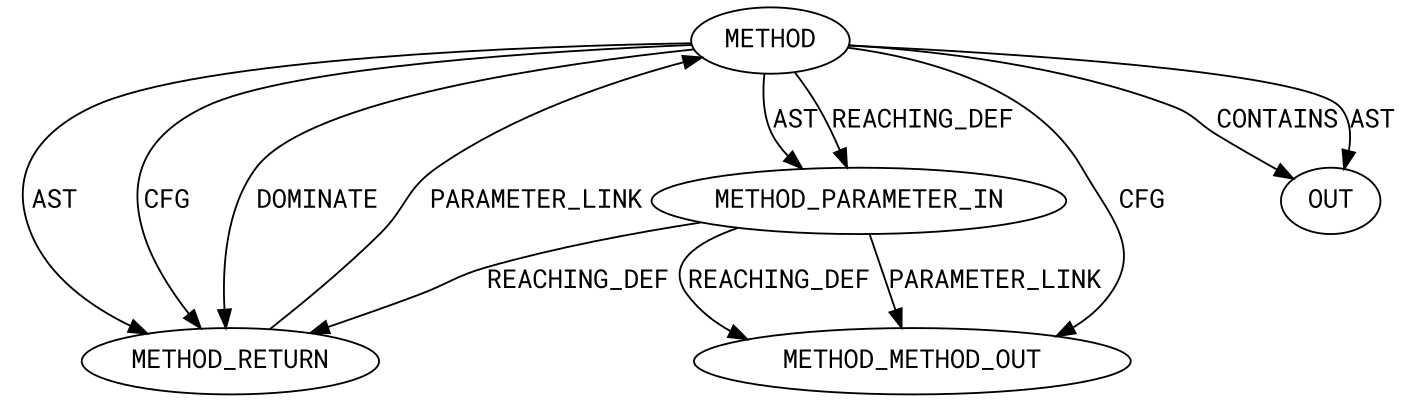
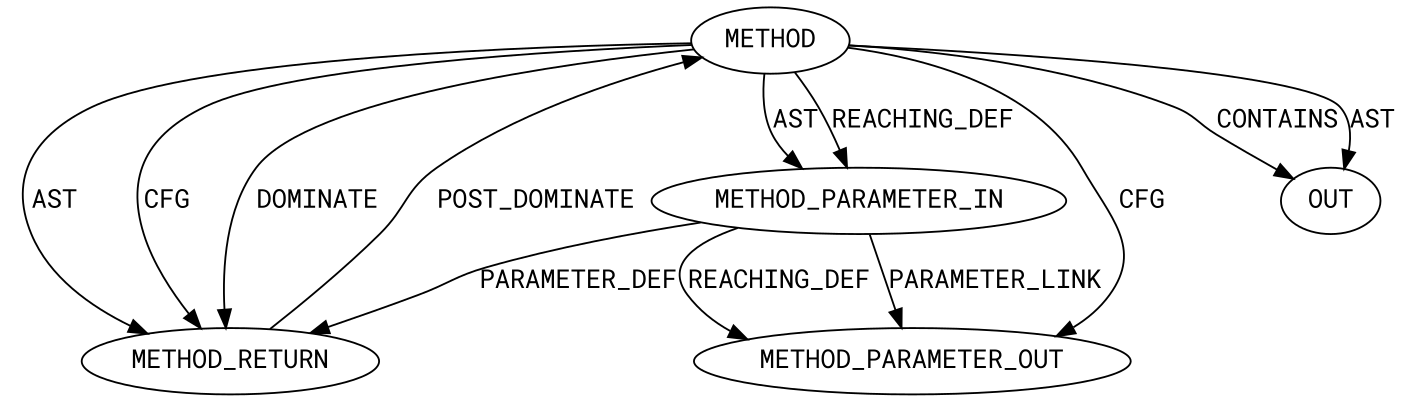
  digraph {
    fontname="Roboto Mono"
    node [CODE="<empty>" ORDER=1 fontname="Roboto Mono" EVALUATION_STRATEGY=BY_VALUE TYPE_FULL_NAME=ANY]
    edge [fontname="Roboto Mono"]
    n1 [AST_PARENT_FULL_NAME="<global>" AST_PARENT_TYPE=NAMESPACE_BLOCK FILENAME="<empty>" FULL_NAME=aead_request_free IS_EXTERNAL=true NAME=aead_request_free ORDER=0 label=METHOD EVALUATION_STRATEGY="" TYPE_FULL_NAME=""]
    n2 [CODE=RET ORDER=2 label=METHOD_RETURN]
    n3 [CODE=p1 INDEX=1 IS_VARIADIC=false NAME=p1 label=METHOD_PARAMETER_IN]
-   n4 [CODE=p1 INDEX=1 IS_VARIADIC=false NAME=p1 label=METHOD_METHOD_OUT]
+   n4 [CODE=p1 INDEX=1 IS_VARIADIC=false NAME=p1 label=METHOD_PARAMETER_OUT]
    n5 [ARGUMENT_INDEX=1 label=OUT EVALUATION_STRATEGY=""]
    n1 -> n2 [label=AST]
    n1 -> n2 [label=CFG]
    n1 -> n2 [label=DOMINATE]
    n1 -> n3 [label=AST]
    n1 -> n3 [label=REACHING_DEF]
    n1 -> n4 [label=CFG]
    n1 -> n5 [label=CONTAINS]
    n1 -> n5 [label=AST]
-   n2 -> n1 [label=PARAMETER_LINK]
-   n3 -> n2 [VARIABLE=p1 label=REACHING_DEF]
+   n2 -> n1 [label=POST_DOMINATE]
+   n3 -> n2 [VARIABLE=p1 label=PARAMETER_DEF]
    n3 -> n4 [VARIABLE=p1 label=REACHING_DEF]
    n3 -> n4 [label=PARAMETER_LINK]
  }
